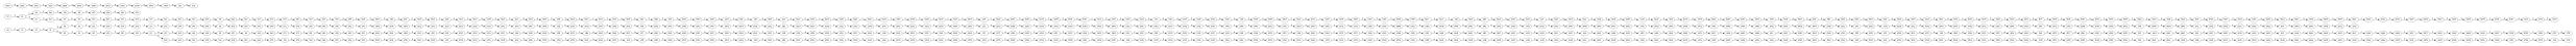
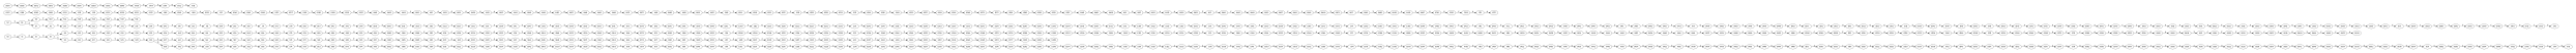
  strict digraph {
    fontname=Merriweather
    rankdir=LR
    node [fontname=Merriweather]
    edge [fontname=Merriweather]
    S0
    S1
    S3
    S2
    S4
    S5
    S6
    S7
    S8
    S9
    S10
    S11
    S12
    S13
    S14
    S15
    S16
    S17
    S18
    S19
    S20
    S21
    S22
    S23
    S24
    S25
    S26
    S27
    S28
    S29
    S30
    S31
    S32
    S33
    S34
    S35
    S36
    S37
    S38
    S39
    S40
    S41
    S42
    S43
    S44
    S45
    S46
    S47
    S48
    S49
    S50
    S51
    S52
    S53
    S54
    S55
    S56
    S57
    S58
    S59
    S60
    S61
    S62
    S63
    S64
    S65
    S66
    S67
    S68
    S69
    S70
    S71
    S72
    S73
    S74
    S75
    S76
    S77
    S78
    S79
    S80
    S81
    S82
    S83
    S84
    S85
    S86
    S87
    S88
    S89
    S90
    S91
    S92
    S93
    S94
    S95
    S96
    S97
    S98
    S99
    S100
    S101
    S102
    S103
    S104
    S105
    S106
    S107
    S108
    S109
    S110
    S111
    S112
    S113
    S114
    S115
    S116
    S117
    S118
    S119
    S120
    S121
    S122
    S123
    S124
    S125
    S126
    S127
    S128
    S129
    S130
    S131
    S132
    S133
    S134
    S135
    S136
    S137
    S138
    S139
    S140
    S141
    S142
    S143
    S144
    S145
    S146
    S147
    S148
    S149
    S150
    S151
    S152
    S153
    S154
    S155
    S156
    S157
    S158
    S159
    S160
    S161
    S162
    S163
    S164
    S165
    S166
    S167
    S168
    S169
    S170
    S171
    S172
    S173
    S174
    S175
    S176
    S177
    S178
    S179
    S180
    S181
    S182
    S183
    S184
    S185
    S186
    S187
    S188
    S189
    S190
    S191
    S192
    S193
    S194
    S195
    S196
    S197
    S198
    S199
    S200
    S201
    S202
    S203
    S204
    S205
    S206
    S207
    S208
    S209
    S210
    S211
    S212
    S213
    S214
    S215
    S216
    S217
    S218
    S219
    S220
    S221
    S222
    S223
    S224
    S225
    S226
    S227
    S228
    S229
    S230
    S231
    S232
    S233
    S234
    S235
    S236
    S237
    S238
    S239
    S240
    S241
    S242
    S243
    S244
    S245
    S246
    S247
    S248
    S249
    S250
    S251
    S252
    S253
    S254
    S255
    S256
    S257
    S258
    S259
    S260
    S261
    S262
    S263
    S264
    S265
    S266
    S267
    S268
    S269
    S270
    S271
    S272
    S273
    S274
    S275
    S276
    n278 [label=S777]
    S278
    S279
    S280
    S281
    S282
    S283
    S284
    S285
    S286
    S287
    S288
    S289
    S290
    S291
    S292
-   S293
    S294
    S295
    S296
    S297
    S298
    S299
    S300
    S301
    S302
    S303
    S304
    S305
    S306
    S307
    S308
    S309
    S310
    S311
    S312
    S313
    S314
    S315
    S316
    S317
    S318
    S319
    S320
    S321
    S322
    S323
    S324
    S325
    S326
    S327
    S328
    S329
    S330
    S331
    S332
    S333
    S334
    S335
    S336
    S337
    S338
    S339
    S340
    S341
    S342
    S343
    S344
    S345
    S346
    S347
    S348
    S349
    S350
    S351
    S352
    S353
    S354
    S355
    S356
    S357
    S358
    S359
    S360
    S361
    S362
    S363
    S364
    S365
    S366
    S367
    S368
    S369
    S370
    S371
    S372
    S373
    S374
    S375
    S376
    S377
    S378
    S379
    S380
    S381
    S382
    S383
    S384
    S385
    S386
    S387
    n389 [label=S888]
    S389
    S390
    S391
    S392
    S393
    S394
    S395
    S396
    S397
    S398
    S399
    S400
    S401
    S402
    S403
    S404
    S405
    S406
    S407
    S408
    S409
    S410
    S411
    S412
    S413
    S414
    S415
    S416
    S417
    S418
    S419
    S420
    S421
    S422
    S423
    S424
    S425
    S426
    S427
    S428
    S429
    S430
    S431
    S432
    S433
    S434
    S435
    S436
    S437
    S438
    S439
    S440
    S441
    S442
    S443
    S444
    S445
    S446
    S447
    S448
    S449
    S450
    S451
    S452
    S453
    S454
    S455
    S456
    S457
    S458
    S459
    S460
    S461
    S462
    S463
    S464
    S465
    S466
    S467
    S468
    S469
    S470
    S471
    S472
    S473
    S474
    S475
    S476
    S477
    S478
    S479
    S480
    S481
    S482
    S483
    S484
    S485
    S486
    S487
    S488
    S489
    S490
    S491
    S492
    S493
    S494
    S495
    S496
    S497
    S498
    S499
    S500
    S501
    S502
    S503
    S504
    S505
    S506
    S507
    S508
    S509
    S510
    S511
    S512
    S513
    S514
    S515
    S516
    S517
    S518
    S519
    S520
    S521
    S522
    S523
    S524
    S525
    S526
    S527
    S528
    S529
    S530
    S531
    S532
    S533
    S534
    S535
    S536
    S537
    S538
    S539
    S540
    S541
    S542
    S543
    S544
    S545
    S546
    S547
    S548
    S549
    S550
    S551
    S552
    S553
    S554
    S555
    S556
    S557
    S558
    S559
    S560
    S561
    S562
    S563
    S564
    S565
    S566
    S567
    S568
    S569
    S570
    S571
    S572
    S573
    S574
    S575
    S576
    S577
    S578
    S579
    S580
    S581
    S582
    S583
    S584
    S585
    S586
    S587
    S588
    S589
    S590
    S591
    S592
    S593
    S594
    S595
    S596
    S597
    S598
    S599
    S600
    S601
    S602
    S603
    S604
    S605
    S606
    S607
    S608
    S609
    S610
    S611
    S612
    S613
    S614
    S615
    S616
    S617
    S618
    S619
    S620
    S621
    S622
    S623
    S624
    S625
    S626
    S627
    S628
    S629
    S630
    S631
    S632
    S633
    S634
    S635
    S636
    S637
    S638
    S639
    S640
    S641
    S642
    S643
    S644
    S645
    S646
    S647
    S648
    S649
    S650
    S651
    S652
    S653
    S654
    S655
    S656
    S657
    S658
    S659
    S661
    S662
    S663
    S665
    S666
    S667
    S664
    S668
    S669
    S670
    S671
    S672
    S673
    S674
    S675
    S676
    S677
    S678
    S679
    S680
    S681
    S682
    S683
    S684
    S685
    S686
    S687
    S688
    S689
    S690
    S691
    S692
    S693
    S694
    S695
    S696
    S697
    S698
    S699
    S700
    S701
    S702
    S703
    S704
    S705
    S706
    S707
    S708
    S709
    S710
    S711
    S712
    S713
    S714
    S715
    S716
    S717
    S718
    S719
    S0 -> S1 [label=C]
    S1 -> S3 [label=A]
    S3 -> S5 [label=G]
    S2 -> S4 [label=T]
    S4 -> S6 [label=C]
    S4 -> S7 [label=T]
    S5 -> S8 [label=T]
    S5 -> S9 [label=A]
    S6 -> S10 [label=T]
    S7 -> S11 [label=T]
    S8 -> S12 [label=G]
    S9 -> S13 [label=T]
    S10 -> S14 [label=T]
    S11 -> S15 [label=G]
    S12 -> S16 [label=T]
    S13 -> S17 [label=G]
    S14 -> S18 [label=T]
    S15 -> S19 [label=G]
    S16 -> S20 [label=G]
    S17 -> S21 [label=A]
    S18 -> S22 [label=G]
    S19 -> S23 [label=A]
    S20 -> S24 [label=C]
    S21 -> S25 [label=T]
    S22 -> S26 [label=T]
    S23 -> S27 [label=T]
    S24 -> S28 [label=A]
    S25 -> S29 [label=C]
    S26 -> S30 [label=G]
    S27 -> S31 [label=A]
    S28 -> S32 [label=T]
    S29 -> S33 [label=A]
    S30 -> S34 [label=G]
    S31 -> S35 [label=A]
    S32 -> S36 [label=T]
    S33 -> S37 [label=A]
    S33 -> S38 [label=G]
    S35 -> S39 [label=A]
    S36 -> S40 [label=C]
    S37 -> S41 [label=G]
    S38 -> S42 [label=A]
    S39 -> S43 [label=A]
    S40 -> S44 [label=A]
    S41 -> S45 [label=T]
    S42 -> S46 [label=A]
    S43 -> S47 [label=A]
    S44 -> S48 [label=T]
    S45 -> S49 [label=C]
    S46 -> S50 [label=C]
    S47 -> S51 [label=A]
    S48 -> S52 [label=T]
    S49 -> S53 [label=G]
    S50 -> S54 [label=A]
    S51 -> S55 [label=A]
    S52 -> S56 [label=T]
    S53 -> S57 [label=G]
    S54 -> S58 [label=G]
    S55 -> S59 [label=A]
    S56 -> S60 [label=T]
    S57 -> S61 [label=T]
    S58 -> S62 [label=T]
    S59 -> S63 [label=A]
    S60 -> S64 [label=T]
    S61 -> S65 [label=C]
    S62 -> S66 [label=C]
    S63 -> S67 [label=A]
    S64 -> S68 [label=C]
    S65 -> S69 [label=T]
    S66 -> S70 [label=A]
    S67 -> S71 [label=T]
    S68 -> S72 [label=T]
    S69 -> S73 [label=C]
    S70 -> S74 [label=G]
    S71 -> S75 [label=T]
    S72 -> S76 [label=T]
    S73 -> S77 [label=A]
    S74 -> S78 [label=A]
    S75 -> S79 [label=C]
    S76 -> S80 [label=T]
    S77 -> S81 [label=C]
    S78 -> S82 [label=G]
    S79 -> S83 [label=C]
    S80 -> S84 [label=C]
    S81 -> S85 [label=A]
    S82 -> S86 [label=A]
    S83 -> S87 [label=G]
    S84 -> S88 [label=A]
    S85 -> S89 [label=G]
    S86 -> S90 [label=G]
    S87 -> S91 [label=A]
    S88 -> S92 [label=G]
    S89 -> S93 [label=T]
    S90 -> S94 [label=G]
    S91 -> S95 [label=A]
    S92 -> S96 [label=C]
    S93 -> S97 [label=T]
    S94 -> S98 [label=A]
    S95 -> S99 [label=A]
    S96 -> S100 [label=A]
    S97 -> S101 [label=G]
    S98 -> S102 [label=G]
    S99 -> S103 [label=G]
    S100 -> S104 [label=A]
    S101 -> S105 [label=A]
    S102 -> S106 [label=A]
    S103 -> S107 [label=T]
    S104 -> S108 [label=T]
    S105 -> S109 [label=T]
    S106 -> S110 [label=A]
    S107 -> S111 [label=T]
    S108 -> S112 [label=T]
    S109 -> S113 [label=A]
    S110 -> S114 [label=A]
    S111 -> S115 [label=T]
    S112 -> S116 [label=G]
    S113 -> S117 [label=A]
    S114 -> S118 [label=G]
    S115 -> S119 [label=C]
    S116 -> S120 [label=C]
    S117 -> S121 [label=G]
    S118 -> S122 [label=G]
    S119 -> S123 [label=T]
    S120 -> S124 [label=C]
    S121 -> S125 [label=C]
    S122 -> S126 [label=C]
    S123 -> S127 [label=T]
    S124 -> S128 [label=A]
    S125 -> S129 [label=G]
    S126 -> S130 [label=G]
    S127 -> S131 [label=G]
    S128 -> S132 [label=G]
    S129 -> S133 [label=A]
    S130 -> S134 [label=T]
    S131 -> S135 [label=C]
    S132 -> S136 [label=T]
    S133 -> S137 [label=G]
    S134 -> S138 [label=G]
    S135 -> S139 [label=A]
    S136 -> S140 [label=T]
    S137 -> S141 [label=G]
    S138 -> S142 [label=G]
    S139 -> S143 [label=G]
    S140 -> S144 [label=T]
    S141 -> S145 [label=A]
    S142 -> S146 [label=T]
    S143 -> S147 [label=T]
    S144 -> S148 [label=T]
    S145 -> S149 [label=A]
    S146 -> S150 [label=T]
    S147 -> S151 [label=G]
    S148 -> S152 [label=C]
    S149 -> S153 [label=G]
    S150 -> S154 [label=C]
    S151 -> S155 [label=A]
    S152 -> S156 [label=G]
    S153 -> S157 [label=T]
    S154 -> S158 [label=T]
    S155 -> S159 [label=T]
    S156 -> S160 [label=A]
    S157 -> S161 [label=C]
    S158 -> S162 [label=G]
    S159 -> S163 [label=T]
    S160 -> S164 [label=G]
    S161 -> S165 [label=G]
    S162 -> S166 [label=G]
    S163 -> S167 [label=G]
    S164 -> S168 [label=G]
    S165 -> S169 [label=G]
    S166 -> S170 [label=C]
    S167 -> S171 [label=C]
    S168 -> S172 [label=A]
    S169 -> S173 [label=T]
    S170 -> S174 [label=C]
    S171 -> S175 [label=C]
    S172 -> S176 [label=A]
    S173 -> S177 [label=A]
    S174 -> S178 [label=A]
    S175 -> S179 [label=A]
    S176 -> S180 [label=C]
    S177 -> S181 [label=T]
    S178 -> S182 [label=G]
    S179 -> S183 [label=G]
    S180 -> S184 [label=A]
    S181 -> S185 [label=T]
    S182 -> S186 [label=T]
    S183 -> S187 [label=T]
    S184 -> S188 [label=G]
    S185 -> S189 [label=G]
    S186 -> S190 [label=T]
    S187 -> S191 [label=T]
    S188 -> S192 [label=C]
    S189 -> S193 [label=G]
    S190 -> S194 [label=T]
    S191 -> S195 [label=T]
    S192 -> S196 [label=C]
    S193 -> S197 [label=A]
    S194 -> S198 [label=C]
    S195 -> S199 [label=C]
    S196 -> S200 [label=C]
    S197 -> S201 [label=A]
    S198 -> S202 [label=C]
    S199 -> S203 [label=C]
    S200 -> S204 [label=C]
    S201 -> S205 [label=G]
    S202 -> S206 [label=G]
    S203 -> S207 [label=G]
    S204 -> S208 [label=A]
    S205 -> S209 [label=C]
    S206 -> S210 [label=A]
    S207 -> S211 [label=A]
    S208 -> S212 [label=C]
    S209 -> S213 [label=T]
    S210 -> S214 [label=G]
    S211 -> S215 [label=G]
    S212 -> S216 [label=A]
    S213 -> S217 [label=C]
    S214 -> S218 [label=G]
    S215 -> S219 [label=G]
    S216 -> S220 [label=T]
    S217 -> S221 [label=C]
    S218 -> S222 [label=G]
    S219 -> S223 [label=C]
    S220 -> S224 [label=G]
    S221 -> S225 [label=A]
    S222 -> S226 [label=A]
    S223 -> S227 [label=A]
    S224 -> S228 [label=G]
    S225 -> S229 [label=G]
    S226 -> S230 [label=C]
    S227 -> S231 [label=C]
    S228 -> S232 [label=T]
    S229 -> S233 [label=G]
    S230 -> S234 [label=T]
    S231 -> S235 [label=C]
    S232 -> S236 [label=C]
    S233 -> S237 [label=T]
    S234 -> S238 [label=G]
    S235 -> S239 [label=G]
    S236 -> S240 [label=T]
    S237 -> S241 [label=T]
    S238 -> S242 [label=T]
    S239 -> S243 [label=T]
    S240 -> S244 [label=A]
    S241 -> S245 [label=C]
    S242 -> S246 [label=C]
    S243 -> S247 [label=C]
    S244 -> S248 [label=T]
    S245 -> S249 [label=C]
    S246 -> S250 [label=C]
    S247 -> S251 [label=C]
    S248 -> S252 [label=C]
    S249 -> S253 [label=A]
    S250 -> S254 [label=A]
    S251 -> S255 [label=C]
    S252 -> S256 [label=A]
    S253 -> S257 [label=A]
    S254 -> S258 [label=G]
    S255 -> S259 [label=C]
    S256 -> S260 [label=T]
    S257 -> S261 [label=A]
    S258 -> S262 [label=C]
    S259 -> S263 [label=T]
    S260 -> S264 [label=T]
    S261 -> S265 [label=A]
    S262 -> S266 [label=A]
    S263 -> S267 [label=A]
    S264 -> S268 [label=A]
    S265 -> S269 [label=T]
    S266 -> S270 [label=C]
    S267 -> S271 [label=C]
    S268 -> S272 [label=G]
    S269 -> S273 [label=T]
    S270 -> S274 [label=G]
    S271 -> S275 [label=G]
    S272 -> S276 [label=A]
    S273 -> n278 [label=C]
    S274 -> S278 [label=G]
    S275 -> S279 [label=G]
    S276 -> S280 [label=G]
    n278 -> S281 [label=A]
    S278 -> S282 [label=C]
    S279 -> S283 [label=C]
    S280 -> S284 [label=A]
    S281 -> S285 [label=T]
    S282 -> S286 [label=C]
    S283 -> S287 [label=C]
    S284 -> S288 [label=T]
    S285 -> S289 [label=T]
    S286 -> S290 [label=T]
    S287 -> S291 [label=T]
    S288 -> S292 [label=T]
-   S289 -> S293 [label=G]
    S290 -> S294 [label=C]
    S291 -> S295 [label=G]
    S292 -> S296 [label=G]
-   S293 -> S297 [label=T]
    S294 -> S298 [label=C]
    S295 -> S299 [label=T]
    S296 -> S300 [label=G]
    S297 -> S301 [label=C]
    S298 -> S302 [label=C]
    S299 -> S303 [label=C]
    S300 -> S304 [label=A]
    S301 -> S305 [label=A]
    S302 -> S306 [label=A]
    S303 -> S307 [label=G]
    S304 -> S308 [label=G]
    S305 -> S309 [label=G]
    S306 -> S310 [label=C]
    S307 -> S311 [label=C]
    S308 -> S312 [label=A]
    S309 -> S313 [label=T]
    S310 -> S314 [label=T]
    S311 -> S315 [label=T]
    S312 -> S316 [label=C]
    S313 -> S317 [label=C]
    S314 -> S318 [label=G]
    S315 -> S319 [label=G]
    S316 -> S320 [label=A]
    S317 -> S321 [label=A]
    S318 -> S322 [label=G]
    S319 -> S323 [label=G]
    S320 -> S324 [label=C]
    S321 -> S325 [label=T]
    S322 -> S326 [label=A]
    S323 -> S327 [label=A]
    S324 -> S328 [label=A]
    S325 -> S329 [label=C]
    S326 -> S330 [label=A]
    S327 -> S331 [label=G]
    S328 -> S332 [label=G]
    S329 -> S333 [label=A]
    S330 -> S334 [label=A]
    S331 -> S335 [label=A]
    S332 -> S336 [label=T]
    S333 -> S337 [label=A]
    S334 -> S338 [label=T]
    S335 -> S339 [label=T]
    S336 -> S340 [label=A]
    S337 -> S341 [label=C]
    S338 -> S342 [label=T]
    S339 -> S343 [label=T]
    S340 -> S344 [label=C]
    S341 -> S345 [label=A]
    S342 -> S346 [label=G]
    S343 -> S347 [label=G]
    S344 -> S348 [label=A]
    S345 -> S349 [label=C]
    S346 -> S350 [label=G]
    S347 -> S351 [label=G]
    S348 -> S352 [label=A]
    S349 -> S353 [label=A]
    S350 -> S354 [label=A]
    S351 -> S355 [label=A]
    S352 -> S356 [label=A]
    S353 -> S357 [label=T]
    S354 -> S358 [label=G]
    S355 -> S359 [label=G]
    S356 -> S360 [label=T]
    S357 -> S361 [label=A]
    S358 -> S362 [label=A]
    S359 -> S363 [label=A]
    S360 -> S364 [label=A]
    S361 -> S365 [label=T]
    S362 -> S366 [label=C]
    S363 -> S367 [label=C]
    S364 -> S368 [label=C]
    S365 -> S369 [label=G]
    S366 -> S370 [label=A]
    S367 -> S371 [label=A]
    S368 -> S372 [label=T]
    S369 -> S373 [label=C]
    S370 -> S374 [label=C]
    S371 -> S375 [label=C]
    S372 -> S376 [label=A]
    S373 -> S377 [label=C]
    S374 -> S378 [label=C]
    S375 -> S379 [label=G]
    S376 -> S380 [label=G]
    S377 -> S381 [label=A]
    S378 -> S382 [label=G]
    S379 -> S383 [label=G]
    S380 -> S384 [label=A]
    S381 -> S385 [label=T]
    S382 -> S386 [label=T]
    S383 -> S387 [label=T]
    S384 -> n389 [label=A]
    S385 -> S389 [label=C]
    S386 -> S390 [label=T]
    S387 -> S391 [label=T]
    n389 -> S392 [label=A]
    S389 -> S393 [label=A]
    S390 -> S394 [label=C]
    S391 -> S395 [label=C]
    S392 -> S396 [label=A]
    S393 -> S397 [label=G]
    S394 -> S398 [label=A]
    S395 -> S399 [label=A]
    S396 -> S400 [label=A]
    S397 -> S401 [label=T]
    S398 -> S402 [label=G]
    S399 -> S403 [label=G]
    S400 -> S404 [label=A]
    S401 -> S405 [label=G]
    S402 -> S406 [label=A]
    S403 -> S407 [label=A]
    S404 -> S408 [label=G]
    S405 -> S409 [label=A]
    S406 -> S410 [label=T]
    S407 -> S411 [label=T]
    S408 -> S412 [label=C]
    S409 -> S413 [label=C]
    S410 -> S414 [label=C]
    S411 -> S415 [label=C]
    S412 -> S416 [label=G]
    S413 -> S417 [label=A]
    S414 -> S418 [label=C]
    S415 -> S419 [label=C]
    S416 -> S420 [label=A]
    S417 -> S421 [label=A]
    S418 -> S422 [label=T]
    S419 -> S423 [label=T]
    S420 -> S424 [label=A]
    S421 -> S425 [label=G]
    S422 -> S426 [label=G]
    S423 -> S427 [label=G]
    S424 -> S428 [label=G]
    S425 -> S429 [label=G]
    S426 -> S430 [label=G]
    S427 -> S431 [label=G]
    S428 -> S432 [label=G]
    S429 -> S433 [label=G]
    S430 -> S434 [label=A]
    S431 -> S435 [label=A]
    S432 -> S436 [label=T]
    S433 -> S437 [label=A]
    S434 -> S438 [label=G]
    S435 -> S439 [label=G]
    S436 -> S440 [label=T]
    S437 -> S441 [label=A]
    S438 -> S442 [label=A]
    S439 -> S443 [label=A]
    S440 -> S444 [label=G]
    S441 -> S445 [label=T]
    S442 -> S446 [label=A]
    S443 -> S447 [label=A]
    S444 -> S448 [label=G]
    S445 -> S449 [label=G]
    S446 -> S450 [label=A]
    S447 -> S451 [label=G]
    S448 -> S452 [label=T]
    S449 -> S453 [label=C]
    S450 -> S454 [label=T]
    S451 -> S455 [label=T]
    S452 -> S456 [label=A]
    S453 -> S457 [label=A]
    S454 -> S458 [label=G]
    S455 -> S459 [label=G]
    S456 -> S460 [label=C]
    S457 -> S461 [label=G]
    S458 -> S462 [label=T]
    S459 -> S463 [label=C]
    S460 -> S464 [label=A]
    S461 -> S465 [label=G]
    S462 -> S466 [label=G]
    S463 -> S467 [label=G]
    S464 -> S468 [label=G]
    S465 -> S469 [label=G]
    S466 -> S470 [label=A]
    S467 -> S471 [label=A]
    S468 -> S472 [label=A]
    S469 -> S473 [label=C]
    S470 -> S474 [label=A]
    S471 -> S475 [label=T]
    S472 -> S476 [label=G]
    S473 -> S477 [label=A]
    S474 -> S478 [label=G]
    S475 -> S479 [label=G]
    S476 -> S480 [label=G]
    S477 -> S481 [label=C]
    S478 -> S482 [label=G]
    S479 -> S483 [label=G]
    S480 -> S484 [label=G]
    S481 -> S485 [label=C]
    S482 -> S486 [label=C]
    S483 -> S487 [label=C]
    S484 -> S488 [label=T]
    S485 -> S489 [label=A]
    S486 -> S490 [label=T]
    S487 -> S491 [label=T]
    S488 -> S492 [label=T]
    S489 -> S493 [label=G]
    S490 -> S494 [label=G]
    S491 -> S495 [label=G]
    S492 -> S496 [label=T]
    S493 -> S497 [label=C]
    S494 -> S498 [label=G]
    S495 -> S499 [label=G]
    S496 -> S500 [label=G]
    S497 -> S501 [label=T]
    S498 -> S502 [label=T]
    S499 -> S503 [label=T]
    S500 -> S504 [label=C]
    S501 -> S505 [label=T]
    S502 -> S506 [label=A]
    S503 -> S507 [label=A]
    S504 -> S508 [label=G]
    S505 -> S509 [label=C]
    S506 -> S510 [label=T]
    S507 -> S511 [label=C]
    S508 -> S512 [label=T]
    S509 -> S513 [label=C]
    S510 -> S514 [label=C]
    S511 -> S515 [label=A]
    S512 -> S516 [label=T]
    S513 -> S517 [label=C]
    S514 -> S518 [label=G]
    S515 -> S519 [label=G]
    S516 -> S520 [label=A]
    S517 -> S521 [label=C]
    S518 -> S522 [label=A]
    S519 -> S523 [label=A]
    S520 -> S524 [label=A]
    S521 -> S525 [label=A]
    S522 -> S526 [label=G]
    S523 -> S527 [label=G]
    S524 -> S528 [label=A]
    S525 -> S529 [label=C]
    S526 -> S530 [label=G]
    S527 -> S531 [label=G]
    S528 -> S532 [label=A]
    S529 -> S533 [label=C]
    S530 -> S534 [label=A]
    S531 -> S535 [label=A]
    S532 -> S536 [label=A]
    S533 -> S537 [label=G]
    S534 -> S538 [label=T]
    S535 -> S539 [label=T]
    S536 -> S540 [label=A]
    S537 -> S541 [label=A]
    S538 -> S542 [label=T]
    S539 -> S543 [label=T]
    S540 -> S544 [label=T]
    S541 -> S545 [label=A]
    S542 -> S546 [label=C]
    S543 -> S547 [label=T]
    S544 -> S548 [label=C]
    S545 -> S549 [label=G]
    S546 -> S550 [label=A]
    S547 -> S551 [label=G]
    S548 -> S552 [label=C]
    S549 -> S553 [label=T]
    S550 -> S554 [label=T]
    S551 -> S555 [label=C]
    S552 -> S556 [label=C]
    S553 -> S557 [label=C]
    S554 -> S558 [label=C]
    S555 -> S559 [label=C]
    S556 -> S560 [label=A]
    S557 -> S561 [label=A]
    S558 -> S562 [label=C]
    S559 -> S563 [label=T]
    S560 -> S564 [label=C]
    S561 -> S565 [label=A]
    S562 -> S566 [label=T]
    S563 -> S567 [label=T]
    S564 -> S568 [label=A]
    S565 -> S569 [label=G]
    S566 -> S570 [label=G]
    S567 -> S571 [label=A]
    S568 -> S572 [label=A]
    S569 -> S573 [label=G]
    S570 -> S574 [label=A]
    S571 -> S575 [label=A]
    S572 -> S576 [label=T]
    S573 -> S577 [label=A]
    S574 -> S578 [label=A]
    S575 -> S579 [label=A]
    S576 -> S580 [label=C]
    S577 -> S581 [label=A]
    S578 -> S582 [label=G]
    S579 -> S583 [label=A]
    S580 -> S584 [label=A]
    S581 -> S585 [label=C]
    S582 -> S586 [label=A]
    S583 -> S587 [label=A]
    S584 -> S588 [label=A]
    S585 -> S589 [label=T]
    S586 -> S590 [label=A]
    S587 -> S591 [label=A]
    S588 -> S592 [label=G]
    S589 -> S593 [label=G]
    S590 -> S594 [label=T]
    S591 -> S595 [label=C]
    S592 -> S596 [label=G]
    S593 -> S597 [label=A]
    S594 -> S598 [label=C]
    S595 -> S599 [label=C]
    S596 -> S600 [label=G]
    S597 -> S601 [label=C]
    S598 -> S602 [label=C]
    S599 -> S603 [label=C]
    S600 -> S604 [label=A]
    S601 -> S605 [label=C]
    S602 -> S606 [label=G]
    S603 -> S607 [label=A]
    S604 -> S608 [label=A]
    S605 -> S609 [label=A]
    S606 -> S610 [label=A]
    S607 -> S611 [label=A]
    S608 -> S612 [label=T]
    S609 -> S613 [label=A]
    S610 -> S614 [label=A]
    S611 -> S615 [label=A]
    S612 -> S616 [label=C]
    S613 -> S617 [label=G]
    S614 -> S618 [label=C]
    S615 -> S619 [label=T]
    S616 -> S620 [label=T]
    S617 -> S621 [label=A]
    S618 -> S622 [label=G]
    S619 -> S623 [label=A]
    S620 -> S624 [label=T]
    S621 -> S625 [label=A]
    S622 -> S626 [label=T]
    S623 -> S627 [label=T]
    S624 -> S628 [label=T]
    S625 -> S629 [label=A]
    S626 -> S630 [label=C]
    S627 -> S631 [label=C]
    S628 -> S632 [label=C]
    S629 -> S633 [label=A]
    S630 -> S634 [label=A]
    S631 -> S635 [label=A]
    S632 -> S636 [label=C]
    S633 -> S637 [label=T]
    S634 -> S638 [label=A]
    S635 -> S639 [label=A]
    S636 -> S640 [label=G]
    S637 -> S641 [label=C]
    S638 -> S642 [label=G]
    S639 -> S643 [label=G]
    S640 -> S644 [label=T]
    S641 -> S645 [label=C]
    S642 -> S646 [label=G]
    S643 -> S647 [label=G]
    S644 -> S648 [label=C]
    S645 -> S649 [label=G]
    S646 -> S650 [label=G]
    S647 -> S651 [label=G]
    S648 -> S652 [label=C]
    S649 -> S653 [label=C]
    S650 -> S654 [label=G]
    S651 -> S655 [label=C]
    S652 -> S656 [label=A]
    S653 -> S657 [label=A]
    S654 -> S658 [label=A]
    S655 -> S659 [label=A]
    S657 -> S661 [label=C]
    S658 -> S662 [label=T]
    S659 -> S663 [label=T]
    S661 -> S665 [label=C]
    S662 -> S666 [label=C]
    S663 -> S667 [label=C]
    S665 -> S669 [label=G]
    S666 -> S670 [label=T]
    S667 -> S671 [label=T]
    S664 -> S668 [label=T]
    S668 -> S672 [label=A]
    S669 -> S673 [label=T]
    S670 -> S674 [label=T]
    S671 -> S675 [label=T]
    S672 -> S676 [label=C]
    S673 -> S677 [label=T]
    S674 -> S678 [label=C]
    S675 -> S679 [label=T]
    S676 -> S680 [label=G]
    S677 -> S681 [label=C]
    S678 -> S682 [label=C]
    S679 -> S683 [label=C]
    S680 -> S684 [label=T]
    S681 -> S685 [label=T]
    S682 -> S686 [label=C]
    S683 -> S687 [label=C]
    S684 -> S688 [label=T]
    S685 -> S689 [label=C]
    S686 -> S690 [label=C]
    S687 -> S691 [label=T]
    S688 -> S692 [label=C]
    S689 -> S693 [label=A]
    S690 -> S694 [label=T]
    S691 -> S695 [label=T]
    S692 -> S696 [label=A]
    S693 -> S697 [label=T]
    S694 -> S698 [label=C]
    S695 -> S699 [label=C]
    S696 -> S700 [label=C]
    S697 -> S701 [label=G]
    S698 -> S702 [label=C]
    S699 -> S703 [label=C]
    S700 -> S704 [label=T]
    S701 -> S705 [label=G]
    S702 -> S706 [label=A]
    S703 -> S707 [label=A]
    S704 -> S708 [label=T]
    S705 -> S709 [label=C]
    S706 -> S710 [label=G]
    S707 -> S711 [label=G]
    S708 -> S712 [label=G]
    S709 -> S713 [label=A]
    S710 -> S714 [label=C]
    S711 -> S715 [label=C]
    S712 -> S716 [label=A]
    S713 -> S717 [label=A]
    S714 -> S718 [label=T]
    S715 -> S719 [label=T]
  }
